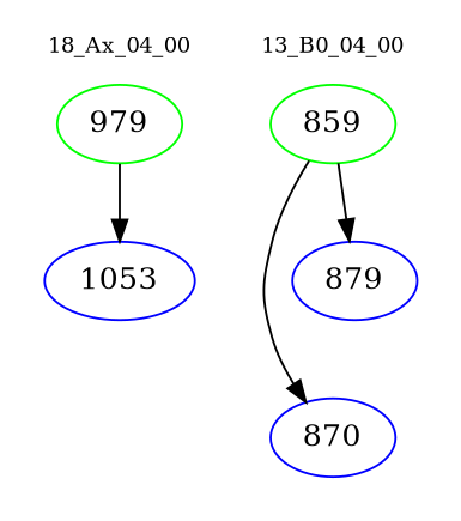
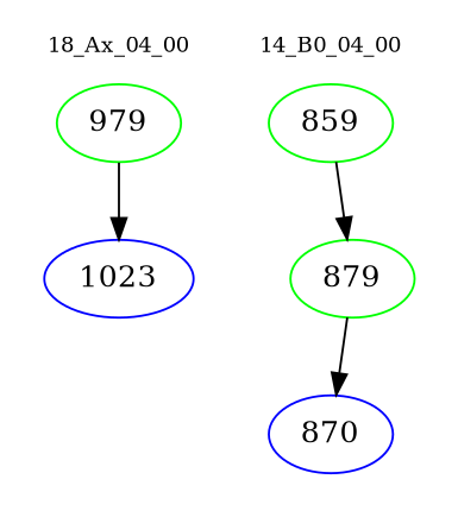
  digraph {
    node [color=green]
    edge [color=black]
    n1 [label=979]
-   n2 [color=blue label=1053]
+   n2 [color=blue label=1023]
    n3 [label=859]
    n4 [color=blue label=870]
-   n5 [color=blue label=879]
+   n5 [label=879]
    subgraph cluster_1 {
      color=white
      fontsize=10
      label="18_Ax_04_00"
      n1
      n2
    }
    subgraph cluster_2 {
      color=white
      fontsize=10
-     label="13_B0_04_00"
+     label="14_B0_04_00"
      n3
      n4
      n5
    }
    n1 -> n2
-   n3 -> n4
+   n5 -> n4
    n3 -> n5
  }
